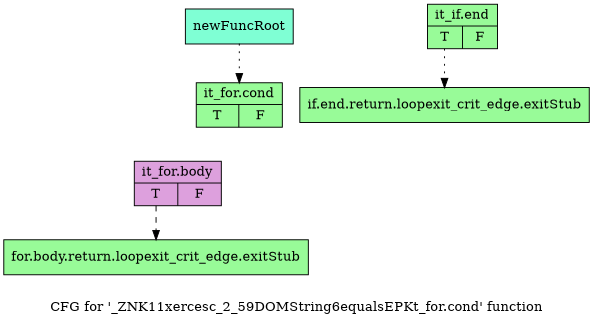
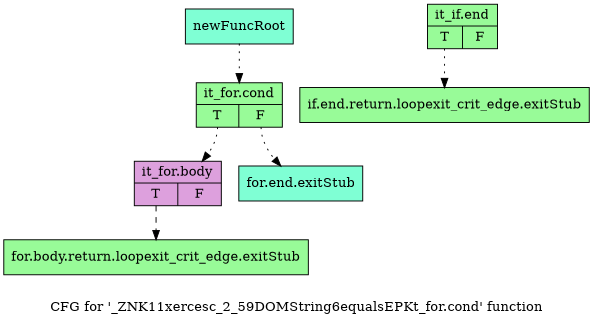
  digraph {
    label="CFG for '_ZNK11xercesc_2_59DOMString6equalsEPKt_for.cond' function"
    node [fillcolor=palegreen shape=record style=filled]
    edge [style=dotted tailport=s0]
    n1 [fillcolor=aquamarine label="{newFuncRoot}"]
    n2 [label="{it_for.cond|{<s0>T|<s1>F}}"]
+   n3 [fillcolor=aquamarine label="{for.end.exitStub}"]
    n4 [fillcolor=plum label="{it_for.body|{<s0>T|<s1>F}}"]
    n5 [label="{for.body.return.loopexit_crit_edge.exitStub}"]
    n6 [label="{if.end.return.loopexit_crit_edge.exitStub}"]
    n7 [label="{it_if.end|{<s0>T|<s1>F}}"]
    n1 -> n2 [tailport=s1]
+   n2 -> n3 [tailport=s1]
+   n2 -> n4
    n4 -> n5 [style=dashed]
    n7 -> n6
  }
